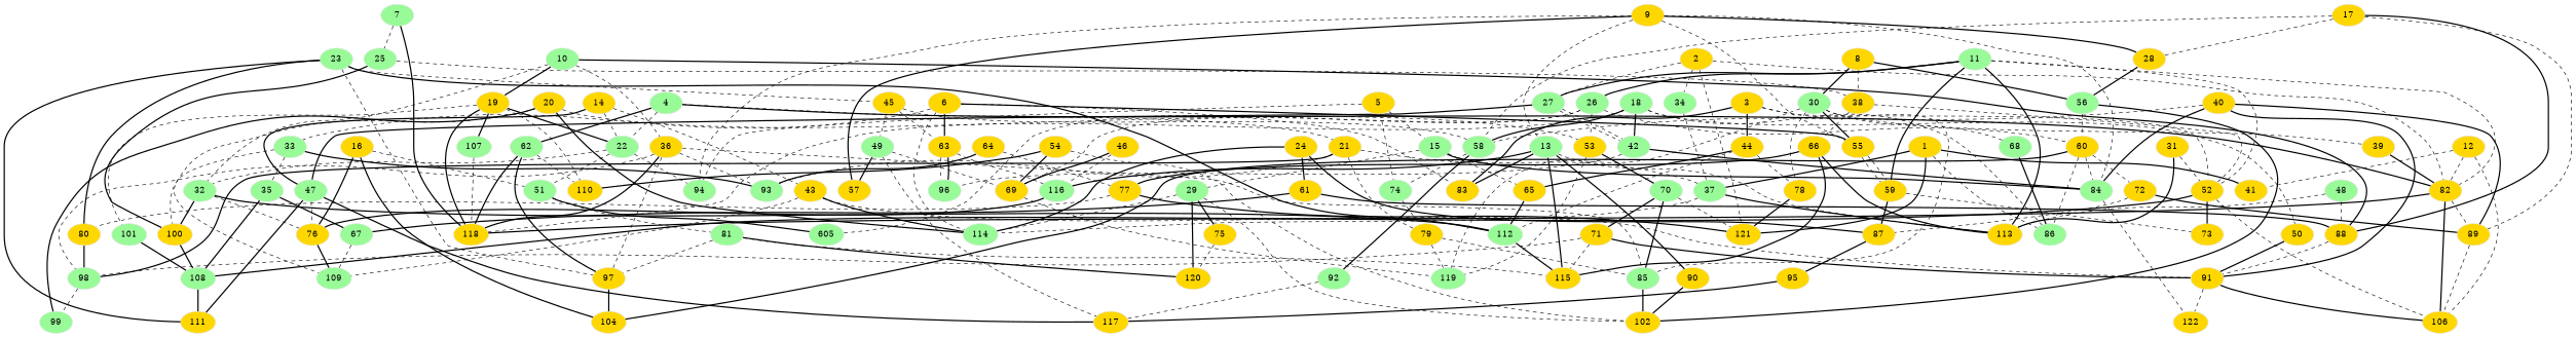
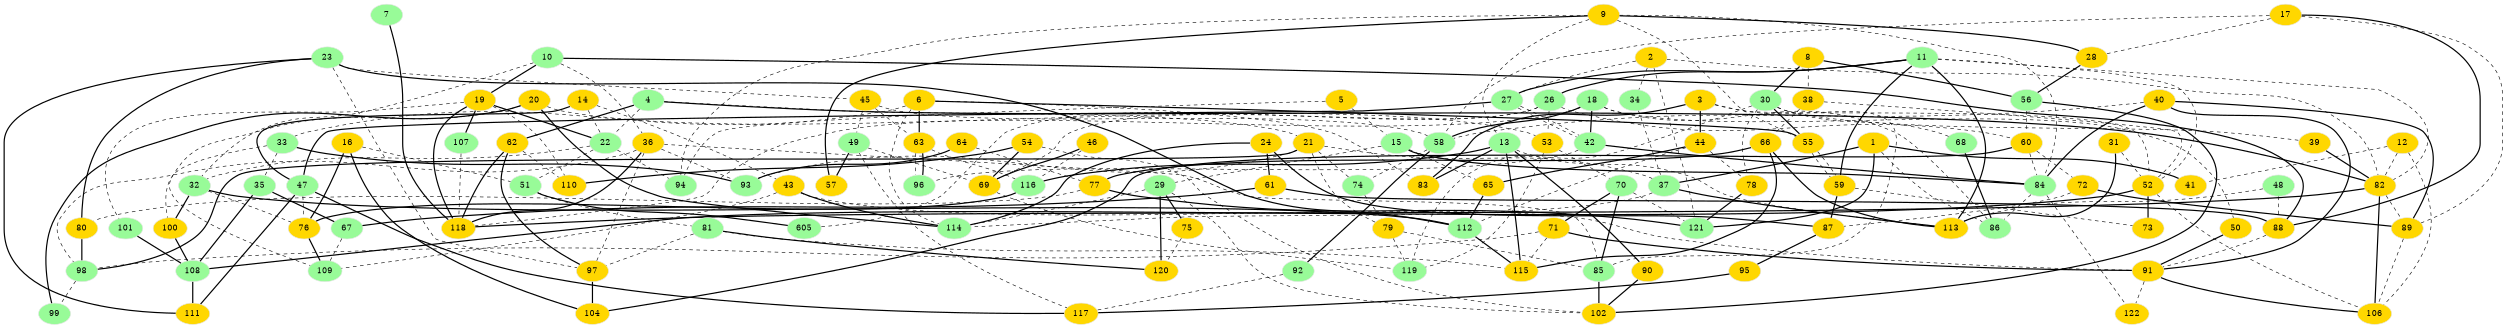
  graph {
    node [color=gray90 fillcolor=gold style=filled]
    edge [style=dashed]
    37 [fillcolor=palegreen]
    1
    41
    86 [fillcolor=palegreen]
-   121
+   121 [fillcolor=palegreen]
    114 [fillcolor=palegreen]
    113
    2
    27 [fillcolor=palegreen]
    34 [fillcolor=palegreen]
    82
    47 [fillcolor=palegreen]
    42 [fillcolor=palegreen]
    118
    106
    89
    3
    44
    52
    83
    85 [fillcolor=palegreen]
    65
    112 [fillcolor=palegreen]
    78
    108 [fillcolor=palegreen]
    73
    102
    4 [fillcolor=palegreen]
    21
    22 [fillcolor=palegreen]
-   62 [fillcolor=palegreen]
+   62
    79
    93 [fillcolor=palegreen]
    98 [fillcolor=palegreen]
    94 [fillcolor=palegreen]
    32 [fillcolor=palegreen]
    51 [fillcolor=palegreen]
    110
    97
    15 [fillcolor=palegreen]
    5
    74 [fillcolor=palegreen]
    84 [fillcolor=palegreen]
    29 [fillcolor=palegreen]
    6
    33 [fillcolor=palegreen]
    55
    63
    100
    35 [fillcolor=palegreen]
    59
    116 [fillcolor=palegreen]
    96 [fillcolor=palegreen]
    7 [fillcolor=palegreen]
-   25 [fillcolor=palegreen]
    38
    30 [fillcolor=palegreen]
    8
    56 [fillcolor=palegreen]
    39
    68 [fillcolor=palegreen]
    119 [fillcolor=palegreen]
    66
    60
    9
    13 [fillcolor=palegreen]
    28
    57
    90
    115
    122
    10 [fillcolor=palegreen]
    19
    36
    88
    101 [fillcolor=palegreen]
    107 [fillcolor=palegreen]
    76
    91
    11 [fillcolor=palegreen]
    26 [fillcolor=palegreen]
    53
    69
    n84 [fillcolor=palegreen label=605]
    87
    12
    14
    43
    109 [fillcolor=palegreen]
    111
    117
    75
    120
    16
    104
    81 [fillcolor=palegreen]
    17
    58 [fillcolor=palegreen]
    92 [fillcolor=palegreen]
    18 [fillcolor=palegreen]
    50
    20
    99 [fillcolor=palegreen]
    70 [fillcolor=palegreen]
    23 [fillcolor=palegreen]
    45
    80
    49 [fillcolor=palegreen]
    24
    61
    67 [fillcolor=palegreen]
    95
    72
    31
    77
    40
    46
    48 [fillcolor=palegreen]
    71
    54
    64
    37 -- 114
    37 -- 113 [style=bold]
    1 -- 37 [style=bold]
    1 -- 41 [style=bold]
    1 -- 86
    1 -- 121 [style=bold]
    2 -- 121
    2 -- 27
    2 -- 34
    2 -- 82
    27 -- 47 [style=bold]
    27 -- 42
    27 -- 42
    34 -- 37
    82 -- 118 [style=bold]
    82 -- 106 [style=bold]
    82 -- 89
    47 -- 76
    47 -- 111 [style=bold]
    47 -- 117 [style=bold]
    42 -- 84 [style=bold]
    42 -- 96
    89 -- 106
    3 -- 44 [style=bold]
    3 -- 52
    3 -- 83 [style=bold]
    3 -- 85
    44 -- 65 [style=bold]
    44 -- 112
    44 -- 78
    52 -- 106
    52 -- 108 [style=bold]
    52 -- 73 [style=bold]
    85 -- 102 [style=bold]
    65 -- 112 [style=bold]
    112 -- 115 [style=bold]
    78 -- 121 [style=bold]
    108 -- 111 [style=bold]
    4 -- 82 [style=bold]
    4 -- 21
    4 -- 22
    4 -- 62 [style=bold]
    21 -- 37
    21 -- 79
    21 -- 93
    21 -- 98 [style=bold]
    22 -- 94
    22 -- 32
    22 -- 51
    62 -- 118 [style=bold]
    62 -- 110
    62 -- 97 [style=bold]
    79 -- 85
    79 -- 119
    98 -- 99
    32 -- 112 [style=bold]
    32 -- 100 [style=bold]
    32 -- 76
    51 -- n84 [style=bold]
    51 -- 81
    97 -- 104 [style=bold]
    15 -- 65
    15 -- 84 [style=bold]
    15 -- 29
    5 -- 94
    5 -- 15
-   5 -- 74
+   21 -- 74
    74 -- 79
    84 -- 122
    29 -- 114
    29 -- 102
    29 -- 75 [style=bold]
    29 -- 120 [style=bold]
    6 -- 114
    6 -- 83
    6 -- 33
    6 -- 55 [style=bold]
    6 -- 63 [style=bold]
    33 -- 93 [style=bold]
    33 -- 100
    33 -- 35
    55 -- 59
    55 -- 59
    63 -- 116
    63 -- 96
    63 -- 96 [style=bold]
    100 -- 108 [style=bold]
    35 -- 108 [style=bold]
    35 -- 67 [style=bold]
    59 -- 73
    59 -- 87 [style=bold]
    116 -- 76 [style=bold]
    7 -- 118 [style=bold]
-   7 -- 25
-   25 -- 100 [style=bold]
-   25 -- 38
    38 -- 52
    38 -- 66
    30 -- 78
    30 -- 55 [style=bold]
    30 -- 39
    30 -- 68
    30 -- 119
    8 -- 38
    8 -- 30 [style=bold]
    8 -- 56 [style=bold]
    56 -- 102 [style=bold]
    56 -- 60
    39 -- 82 [style=bold]
    68 -- 86 [style=bold]
    66 -- 113 [style=bold]
    66 -- 115 [style=bold]
    66 -- 77 [style=bold]
-   60 -- 86
+   84 -- 86
    60 -- 84
    60 -- 104 [style=bold]
    60 -- 72
    9 -- 94
    9 -- 84
    9 -- 55
    9 -- 13
    9 -- 28 [style=bold]
    9 -- 57 [style=bold]
    13 -- 113
    13 -- 83 [style=bold]
    13 -- 116 [style=bold]
    13 -- 90 [style=bold]
    13 -- 115 [style=bold]
    28 -- 56 [style=bold]
    90 -- 102 [style=bold]
    10 -- 32
    10 -- 19 [style=bold]
    10 -- 36
    10 -- 88 [style=bold]
    19 -- 118 [style=bold]
    19 -- 22 [style=bold]
    19 -- 110
    19 -- 101
    19 -- 107 [style=bold]
    36 -- 118 [style=bold]
    36 -- 85
    36 -- 93
    36 -- 98
    36 -- 97
    88 -- 91
    101 -- 108 [style=bold]
    107 -- 118
    76 -- 109 [style=bold]
    91 -- 106 [style=bold]
    91 -- 122
    11 -- 113 [style=bold]
    11 -- 27 [style=bold]
    11 -- 82
    11 -- 52
    11 -- 59 [style=bold]
    11 -- 26 [style=bold]
    26 -- 60
    26 -- 53
    26 -- 69
    26 -- n84
    53 -- 119
-   53 -- 70 [style=bold]
+   53 -- 70
    69 -- 119
    87 -- 95 [style=bold]
    12 -- 41
    12 -- 82
    12 -- 106
    14 -- 47 [style=bold]
    14 -- 22
    14 -- 43
    43 -- 114 [style=bold]
    43 -- 91
    43 -- 109
    75 -- 120
    16 -- 51
    16 -- 76 [style=bold]
    16 -- 104 [style=bold]
    81 -- 97
    81 -- 115
    81 -- 120 [style=bold]
    17 -- 89
    17 -- 28
    17 -- 88 [style=bold]
    17 -- 58
    58 -- 74
    58 -- 92 [style=bold]
    92 -- 117
    18 -- 86
    18 -- 42 [style=bold]
    18 -- 118
    18 -- 58 [style=bold]
    18 -- 50
    50 -- 91 [style=bold]
    20 -- 114 [style=bold]
    20 -- 53
    20 -- 109
    20 -- 99 [style=bold]
    70 -- 121
    70 -- 85 [style=bold]
    70 -- 71 [style=bold]
    23 -- 112 [style=bold]
    23 -- 97
    23 -- 111 [style=bold]
    23 -- 45
    23 -- 80 [style=bold]
    45 -- 63
    45 -- 58
    45 -- 49
    80 -- 98 [style=bold]
    49 -- 57 [style=bold]
    49 -- 69
    49 -- 117
    24 -- 114 [style=bold]
    24 -- 87 [style=bold]
    24 -- 61 [style=bold]
    61 -- 88 [style=bold]
    61 -- 67 [style=bold]
    67 -- 109
    95 -- 117 [style=bold]
    72 -- 89 [style=bold]
    72 -- 87
    31 -- 113 [style=bold]
    31 -- 52
    77 -- 121 [style=bold]
    77 -- 80
    40 -- 89 [style=bold]
    40 -- 84 [style=bold]
    40 -- 91 [style=bold]
    40 -- 58
    46 -- 116
    46 -- 69 [style=bold]
    48 -- 113
    48 -- 88
    71 -- 98
    71 -- 115
    71 -- 91 [style=bold]
    54 -- 102
    54 -- 110 [style=bold]
    54 -- 69 [style=bold]
    64 -- 93 [style=bold]
    64 -- 77
  }
